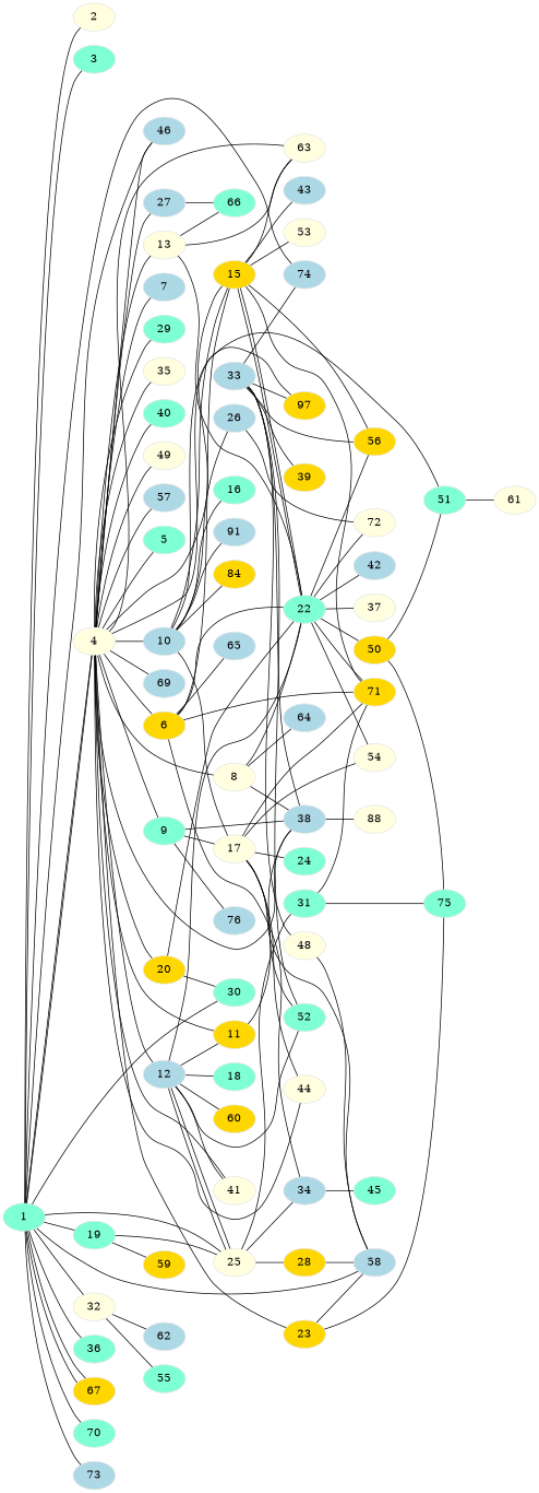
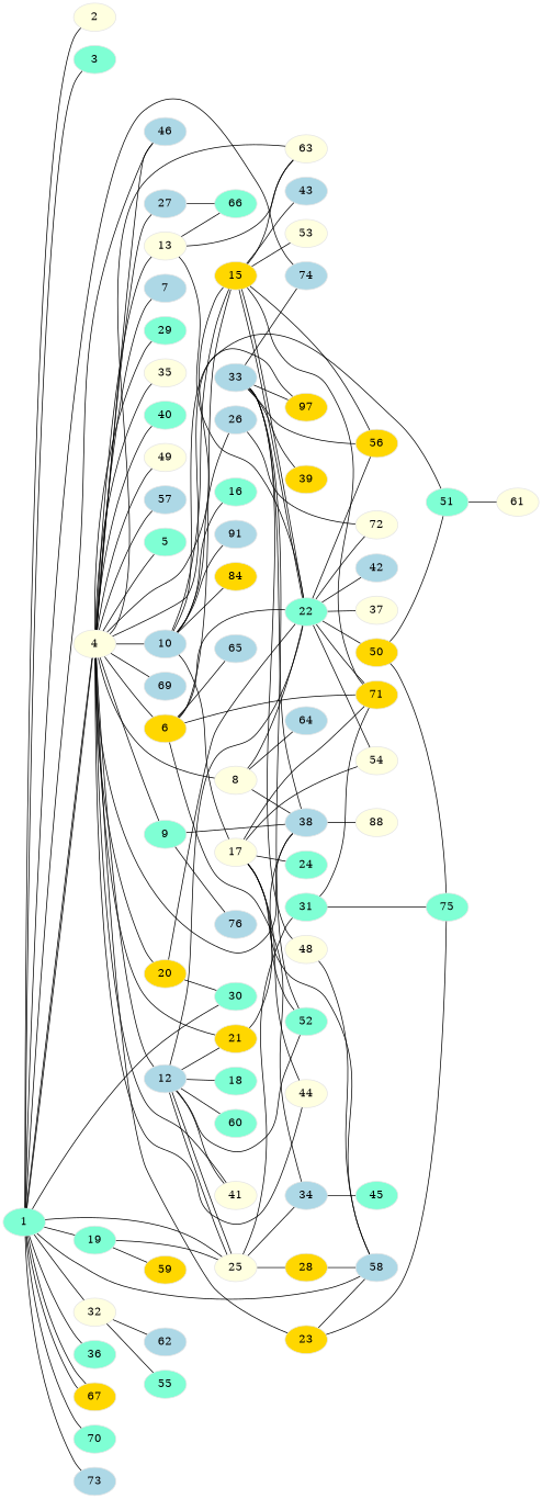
  graph {
    rankdir=LR
    node [color=gray90 fillcolor=aquamarine style=filled]
    2 [fillcolor=lightyellow]
    1
    3
    4 [fillcolor=lightyellow]
    19
    30
    32 [fillcolor=lightyellow]
    36
    46 [fillcolor=lightblue]
    58 [fillcolor=lightblue]
    67 [fillcolor=gold]
    70
    73 [fillcolor=lightblue]
    74 [fillcolor=lightblue]
    25 [fillcolor=lightyellow]
    5
    6 [fillcolor=gold]
    7 [fillcolor=lightblue]
    8 [fillcolor=lightyellow]
    9
    10 [fillcolor=lightblue]
    12 [fillcolor=lightblue]
    13 [fillcolor=lightyellow]
    15 [fillcolor=gold]
    20 [fillcolor=gold]
-   21 [fillcolor=gold label=11]
+   21 [fillcolor=gold]
    23 [fillcolor=gold]
    27 [fillcolor=lightblue]
    29
    35 [fillcolor=lightyellow]
    38 [fillcolor=lightblue]
    40
    41 [fillcolor=lightyellow]
    44 [fillcolor=lightyellow]
    n35 [fillcolor=gold label=97]
    49 [fillcolor=lightyellow]
    57 [fillcolor=lightblue]
    63 [fillcolor=lightyellow]
    69 [fillcolor=lightblue]
    59 [fillcolor=gold]
    55
    62 [fillcolor=lightblue]
    33 [fillcolor=lightblue]
    52
    56 [fillcolor=gold]
    39 [fillcolor=gold]
    48 [fillcolor=lightyellow]
    22
    34 [fillcolor=lightblue]
    65 [fillcolor=lightblue]
    71 [fillcolor=gold]
    64 [fillcolor=lightblue]
    17 [fillcolor=lightyellow]
    76 [fillcolor=lightblue]
    n55 [fillcolor=lightblue label=91]
    n56 [fillcolor=gold label=84]
    16
    26 [fillcolor=lightblue]
    51
    18
-   60 [fillcolor=gold]
+   60
    66
    43 [fillcolor=lightblue]
    53 [fillcolor=lightyellow]
    75
    n66 [fillcolor=lightyellow label=88]
    54 [fillcolor=lightyellow]
    37 [fillcolor=lightyellow]
    42 [fillcolor=lightblue]
    50 [fillcolor=gold]
    72 [fillcolor=lightyellow]
    45
    24
    61 [fillcolor=lightyellow]
    28 [fillcolor=gold]
    31
    1 -- 2
    1 -- 3
    1 -- 4
    1 -- 4
    1 -- 19
    1 -- 30
    1 -- 32
    1 -- 36
    1 -- 46
    1 -- 58
    1 -- 67
    1 -- 67
    1 -- 70
    1 -- 73
    1 -- 74
    1 -- 25
    4 -- 46
    4 -- 5
    4 -- 6
    4 -- 7
    4 -- 8
    4 -- 9
    4 -- 10
    4 -- 12
    4 -- 13
    4 -- 15
    4 -- 20
    4 -- 21
    4 -- 23
    4 -- 27
    4 -- 29
    4 -- 35
    4 -- 38
    4 -- 40
    4 -- 41
    4 -- 44
    4 -- n35
    4 -- 49
    4 -- 57
    4 -- 63
    4 -- 69
    19 -- 25
    19 -- 59
    32 -- 55
    32 -- 62
    25 -- 34
    25 -- 28
    25 -- 31
    6 -- 15
    6 -- 22
    6 -- 34
    6 -- 65
    6 -- 71
    8 -- 38
    8 -- 22
    8 -- 64
    9 -- 38
-   9 -- 17
    9 -- 76
    10 -- 15
    10 -- 17
    10 -- n55
    10 -- n56
    10 -- 16
    10 -- 26
    10 -- 51
    12 -- 25
    12 -- 25
    12 -- 21
    12 -- 41
    12 -- 52
    12 -- 22
    12 -- 18
    12 -- 60
    13 -- 63
    13 -- 22
    13 -- 66
    15 -- 63
    15 -- 56
    15 -- 22
    15 -- 22
    15 -- 71
    15 -- 43
    15 -- 53
    20 -- 30
    20 -- 22
    21 -- 38
    23 -- 58
    23 -- 75
    27 -- 66
    38 -- n66
    33 -- 74
    33 -- 38
    33 -- n35
    33 -- 52
    33 -- 56
    33 -- 39
    33 -- 48
    48 -- 58
    22 -- 56
    22 -- 71
    22 -- 54
    22 -- 37
    22 -- 42
    22 -- 50
    22 -- 72
    34 -- 45
    17 -- 58
    17 -- 44
    17 -- 52
    17 -- 71
    17 -- 54
    17 -- 24
    26 -- 72
    51 -- 61
    50 -- 51
    50 -- 75
    28 -- 58
    31 -- 71
    31 -- 75
  }
